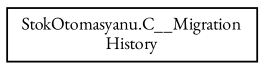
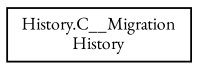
  digraph {
    rankdir=LR
    fontname="EB Garamond"
-   n1 [color=black fillcolor=white fontname="EB Garamond" fontsize=10 height=0.2 label="StokOtomasyanu.C__Migration\lHistory" shape=record style=filled width=0.4]
+   n1 [color=black fillcolor=white fontname="EB Garamond" fontsize=10 height=0.2 label="History.C__Migration\lHistory" shape=record style=filled width=0.4]
  }
